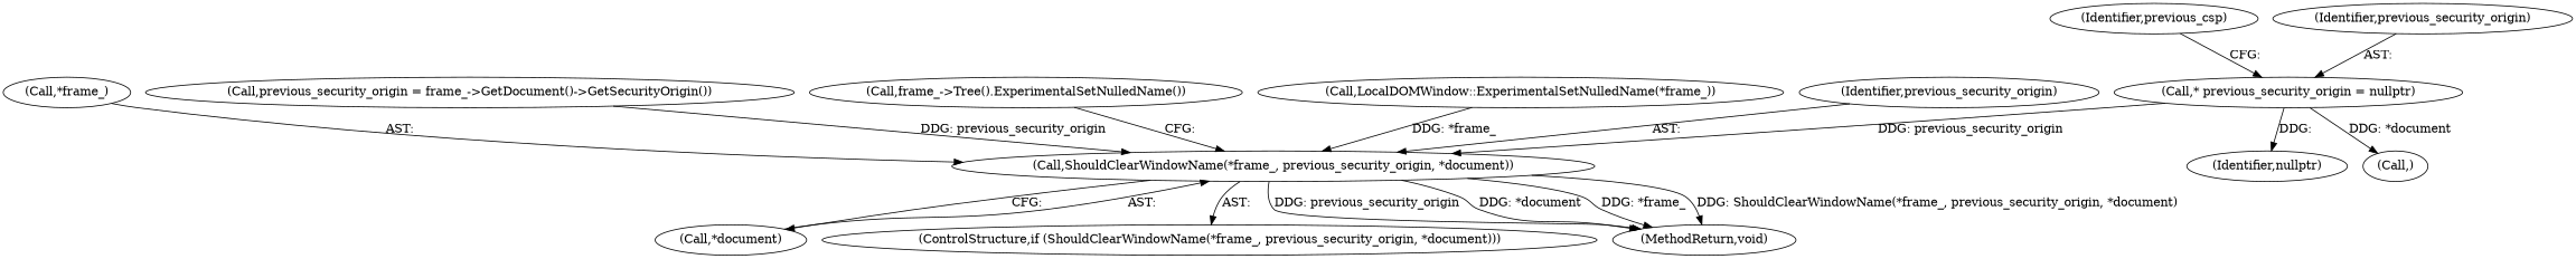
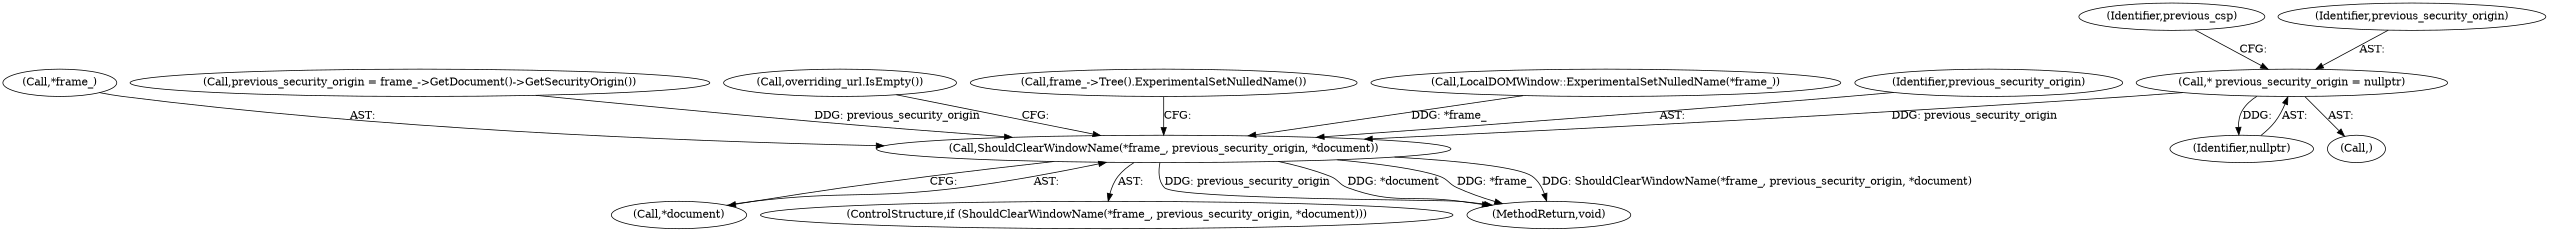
  digraph {
    n1 [label="(Call,* previous_security_origin = nullptr)"]
    n2 [label="(Call,ShouldClearWindowName(*frame_, previous_security_origin, *document))"]
    n3 [label="(Identifier,nullptr)"]
    n4 [label="(Call,)"]
    n5 [label="(Call,*document)"]
    n6 [label="(ControlStructure,if (ShouldClearWindowName(*frame_, previous_security_origin, *document)))"]
    n7 [label="(MethodReturn,void)"]
    n8 [label="(Call,*frame_)"]
    n9 [label="(Call,previous_security_origin = frame_->GetDocument()->GetSecurityOrigin())"]
+   n10 [label="(Call,overriding_url.IsEmpty())"]
    n11 [label="(Identifier,previous_csp)"]
    n12 [label="(Call,frame_->Tree().ExperimentalSetNulledName())"]
    n13 [label="(Identifier,previous_security_origin)"]
    n14 [label="(Call,LocalDOMWindow::ExperimentalSetNulledName(*frame_))"]
    n15 [label="(Identifier,previous_security_origin)"]
    n1 -> n2 [label="DDG: previous_security_origin"]
    n1 -> n3 [label="DDG: "]
-   n1 -> n4 [label="DDG: *document"]
+   n1 -> n4 [label="AST: "]
    n2 -> n5 [label="CFG: "]
    n2 -> n6 [label="AST: "]
    n2 -> n7 [label="DDG: previous_security_origin"]
    n2 -> n7 [label="DDG: *document"]
    n2 -> n7 [label="DDG: *frame_"]
    n2 -> n7 [label="DDG: ShouldClearWindowName(*frame_, previous_security_origin, *document)"]
+   n3 -> n1 [label="AST: "]
    n5 -> n2 [label="AST: "]
    n8 -> n2 [label="AST: "]
    n9 -> n2 [label="DDG: previous_security_origin"]
+   n10 -> n2 [label="CFG: "]
    n11 -> n1 [label="CFG: "]
    n12 -> n2 [label="CFG: "]
    n13 -> n1 [label="AST: "]
    n14 -> n2 [label="DDG: *frame_"]
    n15 -> n2 [label="AST: "]
  }
